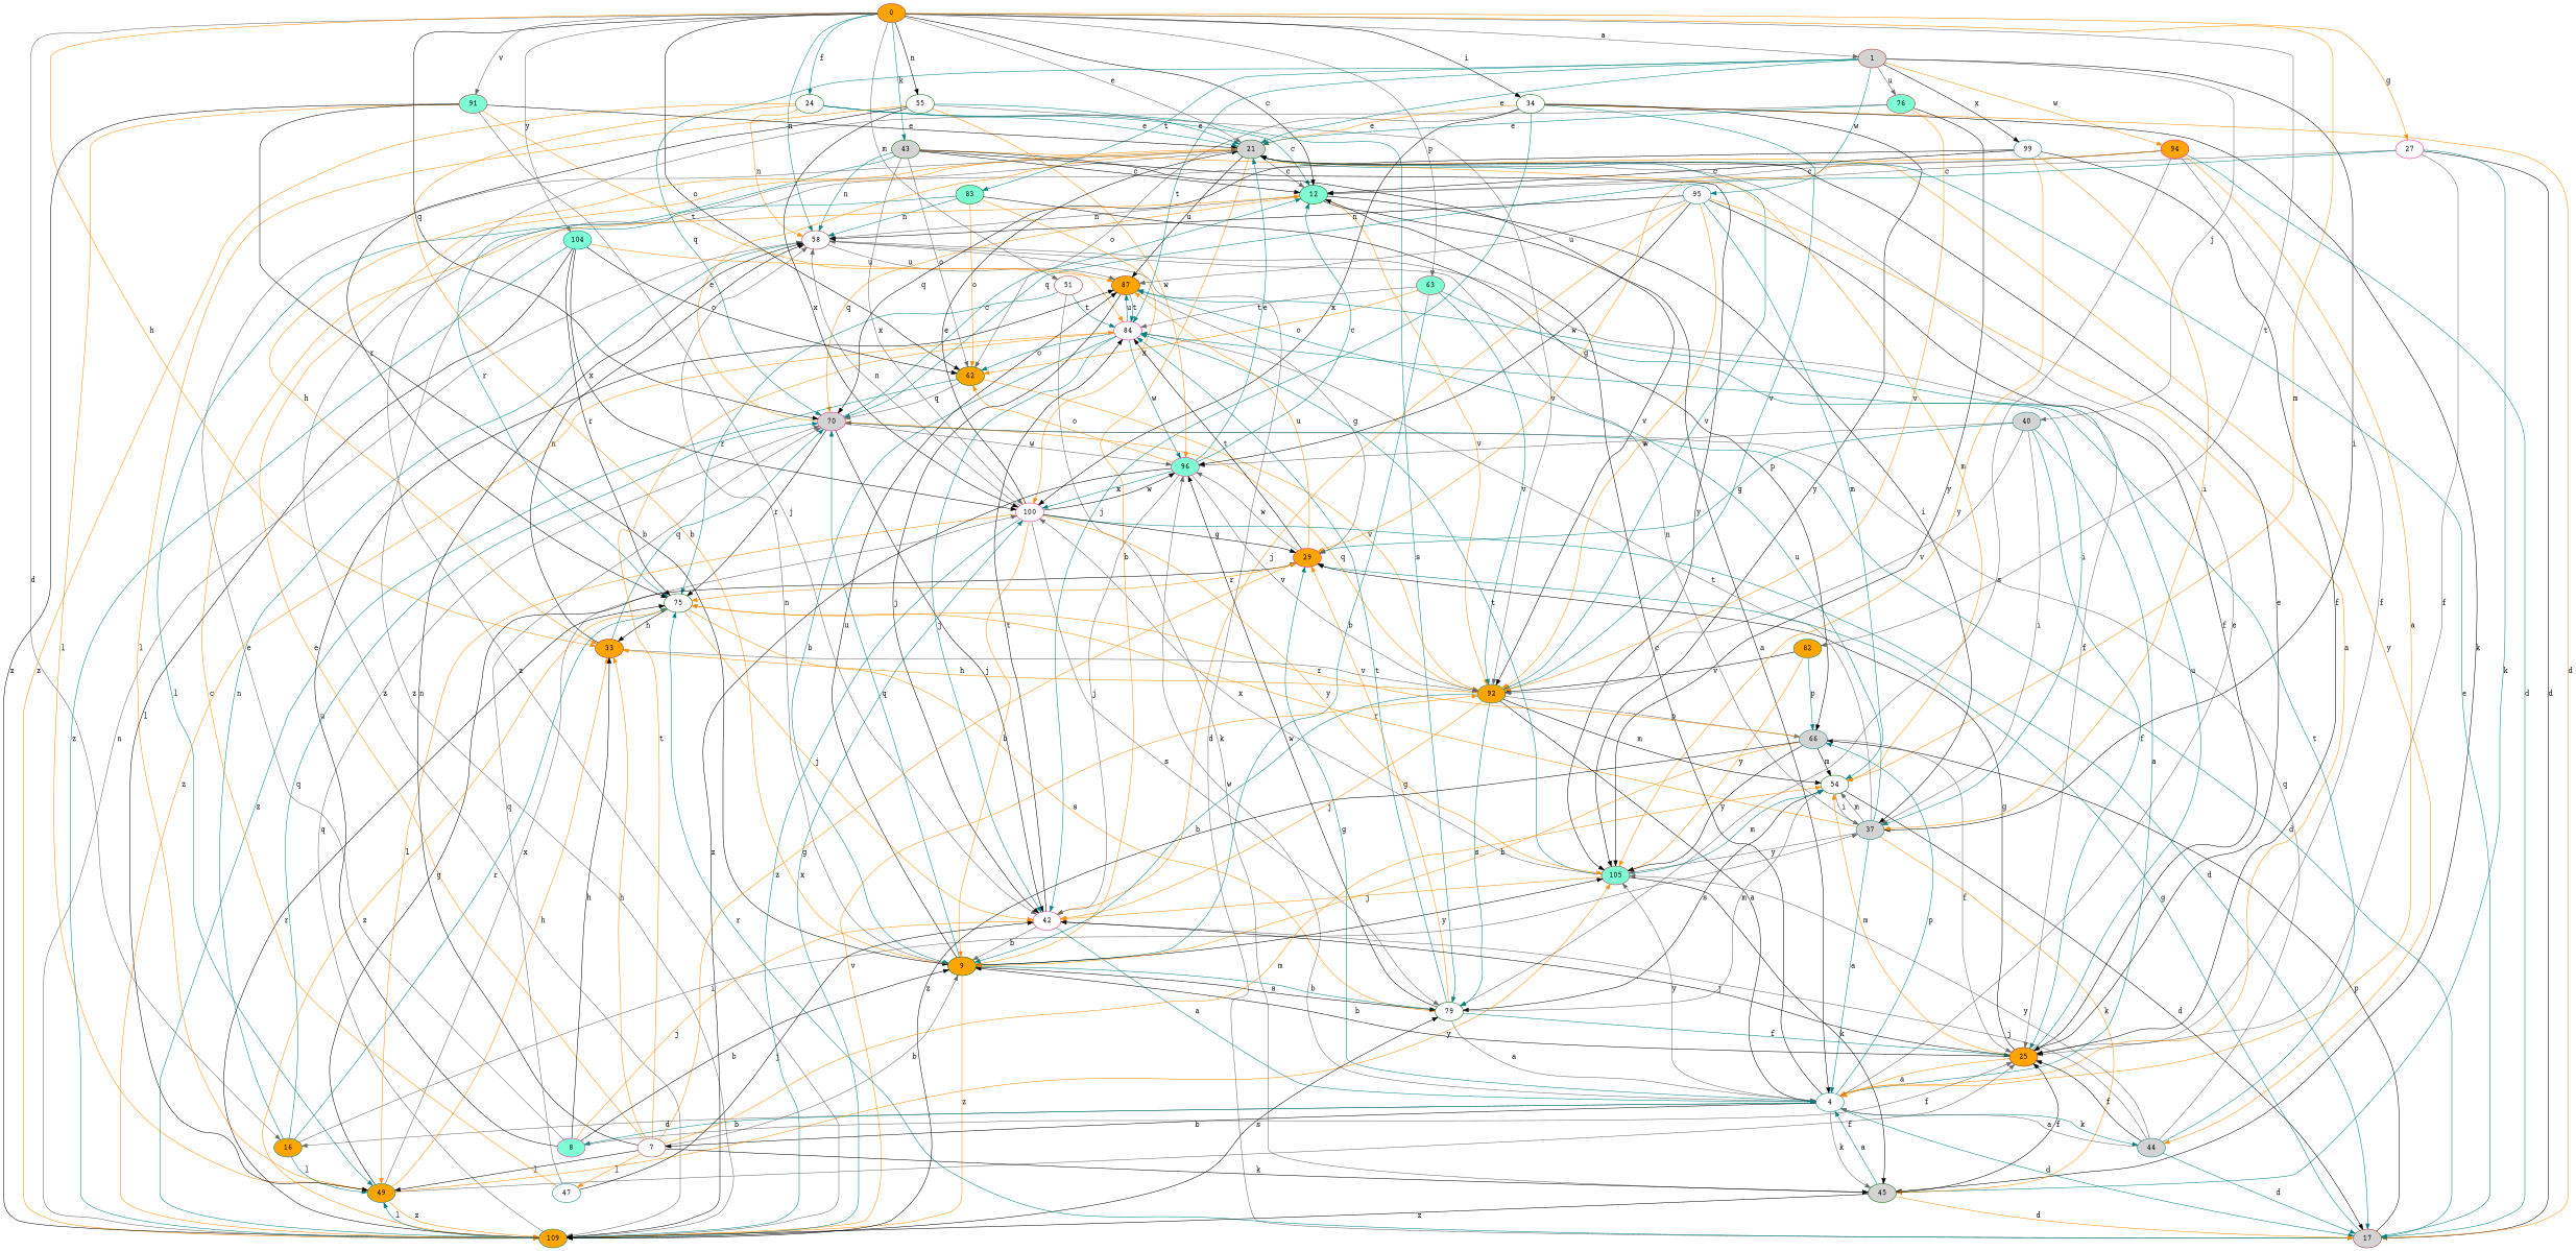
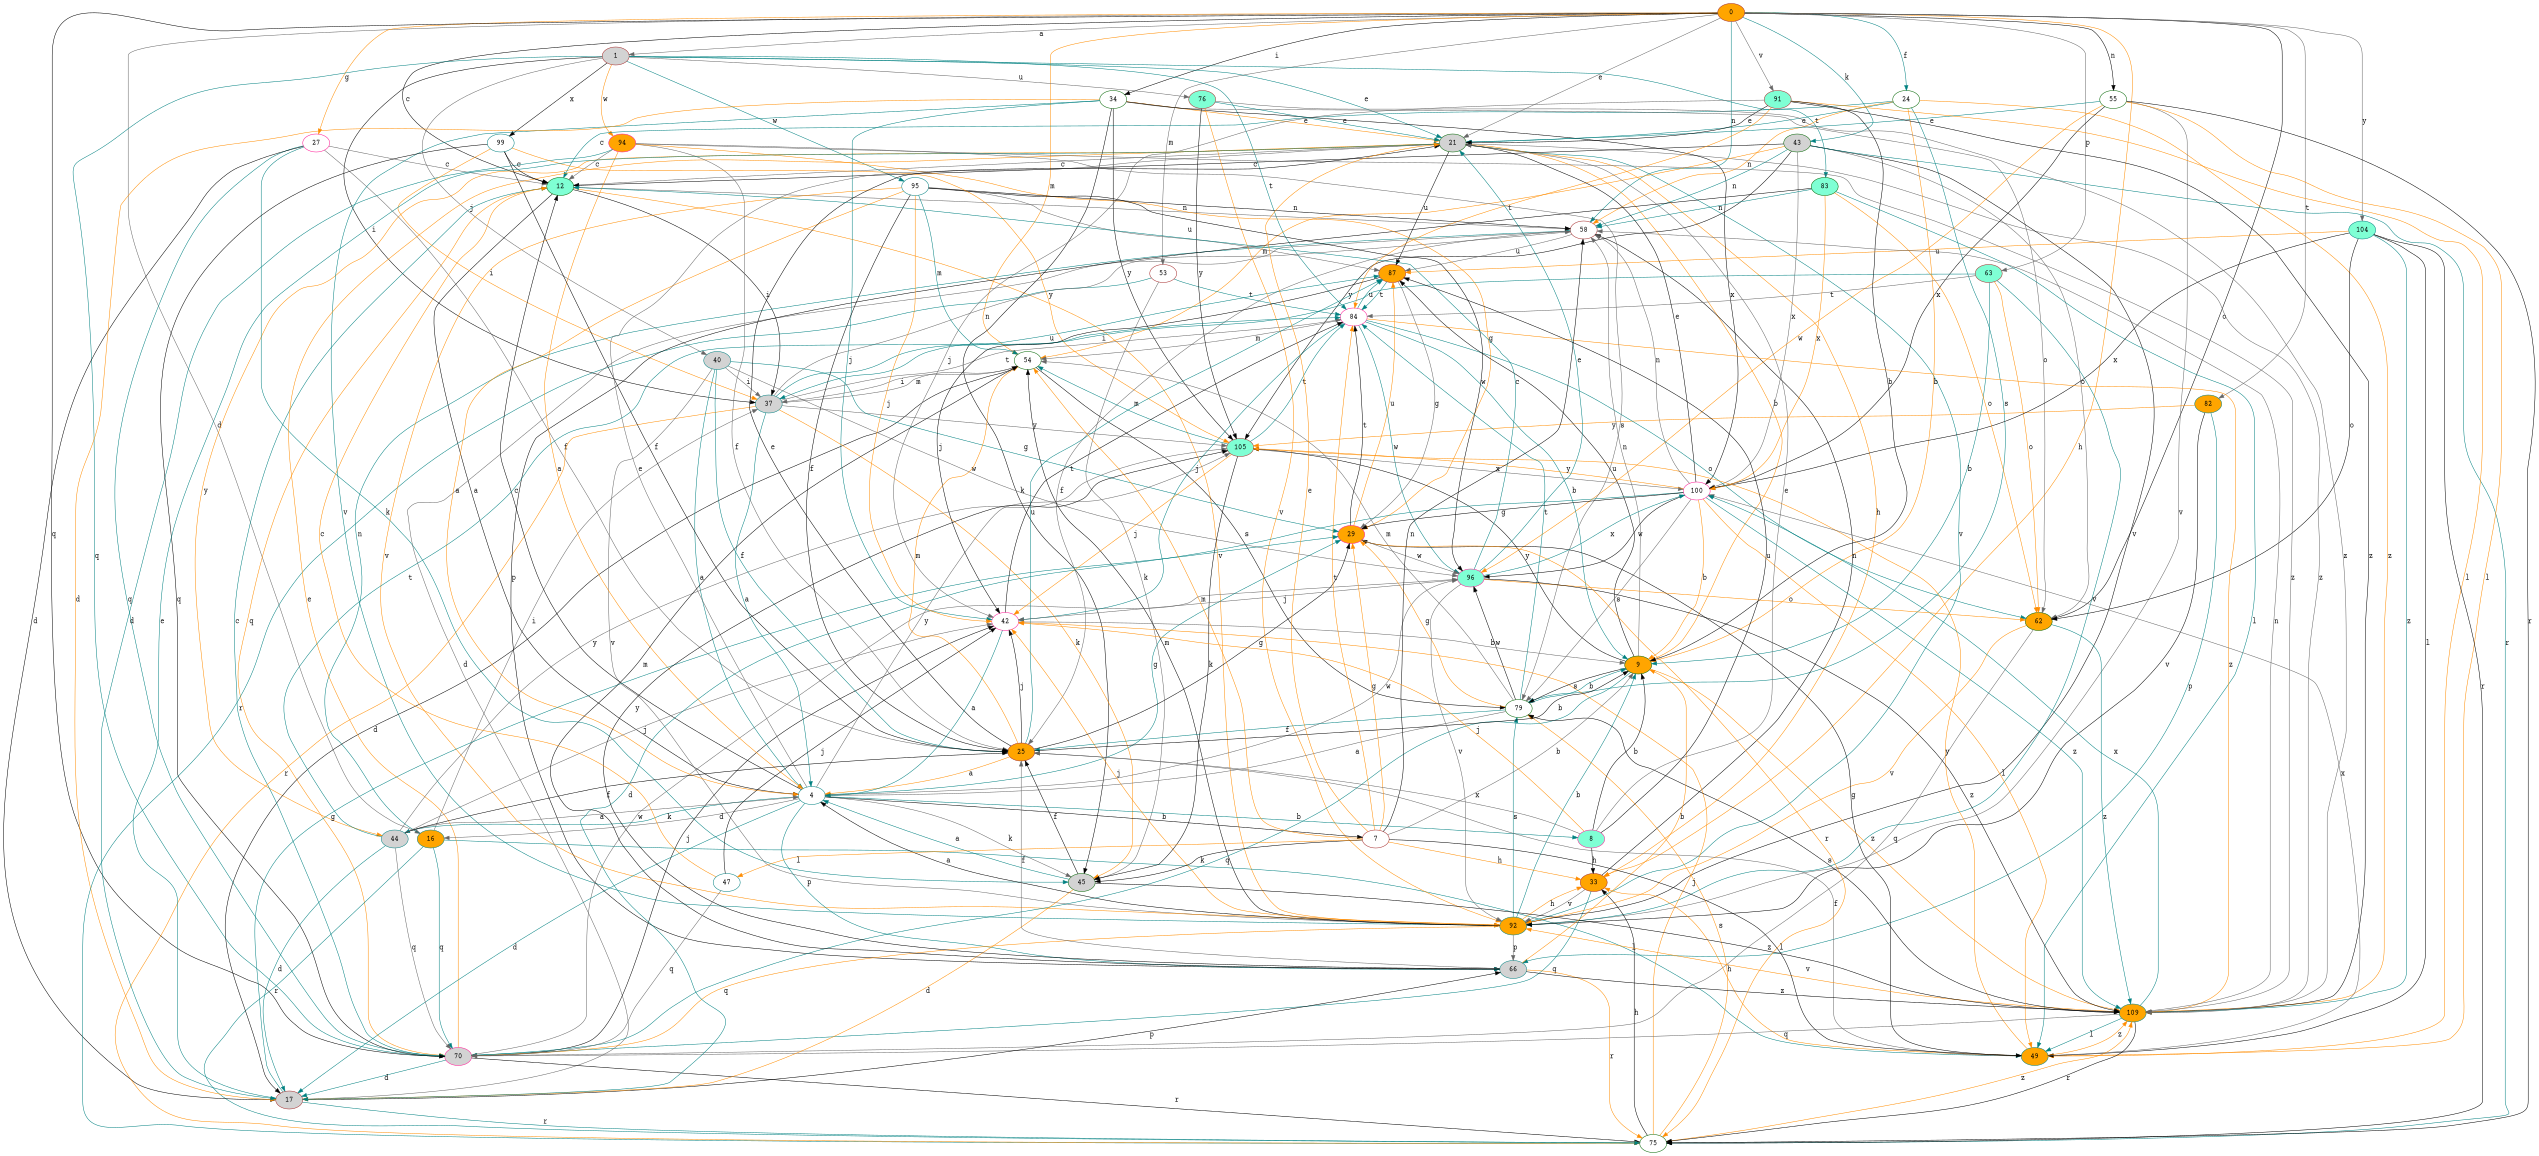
  strict digraph {
    fontname="Courier Prime"
    node [color=teal fillcolor=white fontname="Courier Prime" style=filled]
    edge [color=black fontname="Courier Prime"]
    0 [color=brown fillcolor=orange]
    1 [color=brown fillcolor=lightgrey]
    12 [color=darkgreen fillcolor=aquamarine]
    16 [fillcolor=orange]
    21 [color=darkgreen fillcolor=lightgrey]
    24 [color=darkgreen]
    27 [color=deeppink]
    33 [color=brown fillcolor=orange]
    34 [color=darkgreen]
    43 [color=darkgreen fillcolor=lightgrey]
-   51 [color=brown]
+   51 [color=brown label=53]
    54 [color=darkgreen]
    55 [color=darkgreen]
    58 [color=brown]
    62 [color=darkgreen fillcolor=orange]
    63 [color=brown fillcolor=aquamarine]
    70 [color=deeppink fillcolor=lightgrey]
    82 [fillcolor=orange]
    91 [color=brown fillcolor=aquamarine]
    104 [fillcolor=aquamarine]
    37 [fillcolor=lightgrey]
    40 [fillcolor=lightgrey]
    83 [color=darkgreen fillcolor=aquamarine]
    84 [color=deeppink]
    n25 [color=brown fillcolor=aquamarine label=76]
    94 [color=deeppink fillcolor=orange]
    95
    99
    4
    92 [fillcolor=orange]
    49 [fillcolor=orange]
    75 [color=darkgreen]
    44 [fillcolor=lightgrey]
    9 [color=darkgreen fillcolor=orange]
    87 [color=brown fillcolor=orange]
    109 [fillcolor=orange]
    79 [color=darkgreen]
    17 [color=brown fillcolor=lightgrey]
    45 [color=darkgreen fillcolor=lightgrey]
    25 [color=brown fillcolor=orange]
    105 [color=brown fillcolor=aquamarine]
    42 [color=deeppink]
    100 [color=deeppink]
    96 [color=deeppink fillcolor=aquamarine]
    66 [fillcolor=lightgrey]
    29 [color=deeppink fillcolor=orange]
    7 [color=brown]
    8 [color=deeppink fillcolor=aquamarine]
    47
    0 -> 1 [color=gray40 label=a]
    0 -> 12 [label=c]
    0 -> 16 [color=gray40 label=d]
    0 -> 21 [color=gray40 label=e]
    0 -> 24 [color=teal label=f]
    0 -> 27 [color=darkorange label=g]
    0 -> 33 [color=darkorange label=h]
    0 -> 34 [label=i]
    0 -> 43 [color=teal label=k]
    0 -> 51 [color=gray40 label=m]
    0 -> 54 [color=darkorange label=m]
    0 -> 55 [label=n]
    0 -> 58 [color=teal label=n]
    0 -> 62 [label=o]
    0 -> 63 [color=gray40 label=p]
    0 -> 70 [label=q]
    0 -> 82 [color=gray40 label=t]
    0 -> 91 [color=gray40 label=v]
    0 -> 104 [color=gray40 label=y]
    1 -> 21 [color=teal label=e]
    1 -> 70 [color=teal label=q]
    1 -> 37 [label=i]
    1 -> 40 [color=gray40 label=j]
    1 -> 83 [color=teal label=t]
    1 -> 84 [color=teal label=t]
    1 -> n25 [color=gray40 label=u]
    1 -> 94 [color=darkorange label=w]
    1 -> 95 [color=teal label=w]
    1 -> 99 [label=x]
    12 -> 58 [color=gray40 label=n]
    12 -> 70 [color=darkorange label=q]
    12 -> 37 [label=i]
    12 -> 4 [label=a]
    12 -> 92 [color=darkorange label=v]
    16 -> 58 [color=teal label=n]
    16 -> 70 [color=teal label=q]
    16 -> 37 [color=gray40 label=i]
    16 -> 49 [color=teal label=l]
    16 -> 75 [color=teal label=r]
    21 -> 12 [color=gray40 label=c]
    21 -> 33 [color=darkorange label=h]
    21 -> 92 [color=teal label=v]
    21 -> 44 [color=darkorange label=y]
    21 -> 9 [color=darkorange label=b]
    21 -> 87 [label=u]
    21 -> 109 [color=gray40 label=z]
    24 -> 12 [color=teal label=c]
    24 -> 21 [color=teal label=e]
    24 -> 58 [color=darkorange label=n]
    24 -> 9 [color=darkorange label=b]
    24 -> 109 [color=darkorange label=z]
    24 -> 79 [color=teal label=s]
    27 -> 12 [color=gray40 label=c]
    27 -> 70 [color=teal label=q]
    27 -> 17 [label=d]
    27 -> 45 [color=teal label=k]
    27 -> 25 [color=gray40 label=f]
    33 -> 58 [label=n]
    33 -> 70 [color=teal label=q]
    33 -> 92 [color=gray40 label=v]
    34 -> 21 [color=darkorange label=e]
    34 -> 62 [color=gray40 label=o]
    34 -> 92 [color=teal label=v]
    34 -> 17 [color=darkorange label=d]
    34 -> 45 [label=k]
    34 -> 105 [label=y]
    34 -> 42 [color=teal label=j]
    34 -> 100 [label=x]
    43 -> 12 [label=c]
    43 -> 54 [color=darkorange label=m]
    43 -> 58 [color=teal label=n]
    43 -> 62 [color=gray40 label=o]
    43 -> 92 [label=v]
    43 -> 75 [color=teal label=r]
    43 -> 105 [label=y]
    43 -> 100 [color=gray40 label=x]
    51 -> 84 [color=teal label=t]
    51 -> 75 [color=teal label=r]
    51 -> 45 [color=gray40 label=k]
    54 -> 37 [color=gray40 label=i]
    54 -> 79 [label=s]
    54 -> 17 [label=d]
    55 -> 21 [color=teal label=e]
    55 -> 92 [color=gray40 label=v]
    55 -> 49 [color=darkorange label=l]
    55 -> 75 [label=r]
    55 -> 100 [label=x]
    55 -> 96 [color=darkorange label=w]
    58 -> 87 [color=gray40 label=u]
    58 -> 17 [color=gray40 label=d]
    58 -> 25 [color=gray40 label=f]
    62 -> 70 [color=gray40 label=q]
    62 -> 92 [color=darkorange label=v]
    62 -> 109 [color=teal label=z]
    63 -> 62 [color=darkorange label=o]
    63 -> 37 [color=teal label=i]
    63 -> 84 [color=gray40 label=t]
    63 -> 92 [color=teal label=v]
    63 -> 9 [color=teal label=b]
    70 -> 12 [color=teal label=c]
    70 -> 21 [color=darkorange label=e]
    70 -> 75 [label=r]
    70 -> 17 [color=teal label=d]
    70 -> 42 [label=j]
    70 -> 96 [color=gray40 label=w]
    82 -> 92 [label=v]
    82 -> 105 [color=darkorange label=y]
    82 -> 66 [color=teal label=p]
    91 -> 21 [label=e]
    91 -> 84 [color=darkorange label=t]
    91 -> 49 [color=darkorange label=l]
    91 -> 9 [label=b]
    91 -> 109 [label=z]
    91 -> 42 [color=gray40 label=j]
    104 -> 62 [label=o]
    104 -> 49 [label=l]
    104 -> 75 [label=r]
    104 -> 87 [color=darkorange label=u]
    104 -> 109 [color=teal label=z]
    104 -> 100 [label=x]
    37 -> 54 [color=gray40 label=m]
    37 -> 58 [color=gray40 label=n]
    37 -> 84 [color=gray40 label=t]
    37 -> 4 [color=teal label=a]
    37 -> 75 [color=darkorange label=r]
    37 -> 87 [color=teal label=u]
    37 -> 45 [color=darkorange label=k]
    37 -> 105 [color=gray40 label=y]
    40 -> 37 [color=gray40 label=i]
    40 -> 4 [color=teal label=a]
    40 -> 92 [color=gray40 label=v]
    40 -> 25 [color=teal label=f]
    40 -> 96 [color=gray40 label=w]
    40 -> 29 [color=teal label=g]
    83 -> 58 [color=teal label=n]
    83 -> 62 [color=darkorange label=o]
    83 -> 49 [color=teal label=l]
    83 -> 100 [color=darkorange label=x]
    83 -> 66 [label=p]
+   84 -> 54 [color=gray40 label=m]
    84 -> 62 [color=teal label=o]
    84 -> 9 [color=teal label=b]
    84 -> 87 [color=teal label=u]
    84 -> 109 [color=darkorange label=z]
    84 -> 42 [color=teal label=j]
    84 -> 96 [color=teal label=w]
    n25 -> 21 [color=teal label=e]
    n25 -> 92 [color=darkorange label=v]
    n25 -> 109 [color=gray40 label=z]
    n25 -> 105 [label=y]
    94 -> 12 [color=gray40 label=c]
    94 -> 4 [color=darkorange label=a]
    94 -> 109 [color=gray40 label=z]
    94 -> 79 [color=gray40 label=s]
    94 -> 17 [color=teal label=d]
    94 -> 25 [color=gray40 label=f]
    94 -> 29 [color=darkorange label=g]
    95 -> 54 [color=teal label=m]
    95 -> 58 [label=n]
    95 -> 4 [color=darkorange label=a]
    95 -> 92 [color=darkorange label=v]
    95 -> 87 [color=gray40 label=u]
    95 -> 25 [label=f]
    95 -> 42 [color=darkorange label=j]
    95 -> 96 [label=w]
    99 -> 12 [label=c]
    99 -> 70 [label=q]
    99 -> 37 [color=darkorange label=i]
    99 -> 25 [label=f]
    99 -> 105 [color=darkorange label=y]
    4 -> 12 [label=c]
    4 -> 16 [color=gray40 label=d]
    4 -> 21 [color=gray40 label=e]
    4 -> 44 [color=teal label=k]
    4 -> 17 [color=teal label=d]
    4 -> 45 [color=gray40 label=k]
    4 -> 105 [color=gray40 label=y]
    4 -> 96 [color=gray40 label=w]
    4 -> 66 [color=teal label=p]
    4 -> 29 [color=teal label=g]
    4 -> 7 [label=b]
    4 -> 8 [color=teal label=b]
    92 -> 33 [color=darkorange label=h]
    92 -> 54 [label=m]
    92 -> 70 [color=darkorange label=q]
    92 -> 4 [label=a]
    92 -> 9 [color=teal label=b]
    92 -> 79 [color=teal label=s]
    92 -> 42 [color=darkorange label=j]
    92 -> 66 [color=gray40 label=p]
    49 -> 33 [color=darkorange label=h]
    49 -> 109 [color=darkorange label=z]
    49 -> 25 [color=gray40 label=f]
    49 -> 105 [color=darkorange label=y]
    49 -> 100 [color=gray40 label=x]
    49 -> 29 [label=g]
    75 -> 33 [label=h]
    75 -> 109 [color=darkorange label=z]
    75 -> 79 [color=darkorange label=s]
    75 -> 42 [color=darkorange label=j]
    44 -> 70 [color=gray40 label=q]
    44 -> 84 [color=teal label=t]
    44 -> 4 [color=gray40 label=a]
    44 -> 17 [color=teal label=d]
    44 -> 25 [label=f]
    44 -> 105 [color=gray40 label=y]
    44 -> 42 [color=gray40 label=j]
    9 -> 58 [color=gray40 label=n]
    9 -> 70 [color=teal label=q]
    9 -> 87 [label=u]
    9 -> 109 [color=darkorange label=z]
    9 -> 79 [label=s]
    9 -> 105 [label=y]
    87 -> 84 [color=teal label=t]
    87 -> 42 [label=j]
    87 -> 29 [color=gray40 label=g]
    109 -> 58 [color=gray40 label=n]
    109 -> 70 [color=gray40 label=q]
    109 -> 92 [color=darkorange label=v]
    109 -> 49 [color=teal label=l]
    109 -> 75 [label=r]
    109 -> 79 [label=s]
    109 -> 100 [color=teal label=x]
    79 -> 54 [color=gray40 label=m]
    79 -> 84 [color=teal label=t]
    79 -> 4 [color=gray40 label=a]
    79 -> 9 [color=teal label=b]
    79 -> 25 [color=teal label=f]
    79 -> 96 [label=w]
    79 -> 29 [color=darkorange label=g]
    17 -> 21 [color=teal label=e]
    17 -> 75 [color=teal label=r]
    17 -> 66 [label=p]
    17 -> 29 [color=teal label=g]
    45 -> 4 [color=teal label=a]
    45 -> 109 [label=z]
    45 -> 17 [color=darkorange label=d]
    45 -> 25 [label=f]
    25 -> 21 [label=e]
    25 -> 54 [color=darkorange label=m]
    25 -> 4 [color=darkorange label=a]
    25 -> 9 [label=b]
    25 -> 87 [color=teal label=u]
    25 -> 42 [label=j]
    25 -> 29 [label=g]
    105 -> 54 [color=teal label=m]
    105 -> 84 [color=teal label=t]
    105 -> 45 [label=k]
    105 -> 42 [color=darkorange label=j]
    105 -> 100 [color=gray40 label=x]
    42 -> 84 [label=t]
    42 -> 4 [color=teal label=a]
    42 -> 9 [color=gray40 label=b]
    100 -> 21 [label=e]
    100 -> 58 [color=gray40 label=n]
    100 -> 49 [color=darkorange label=l]
    100 -> 9 [color=darkorange label=b]
    100 -> 109 [color=teal label=z]
    100 -> 79 [color=gray40 label=s]
    100 -> 17 [color=teal label=d]
    100 -> 105 [color=darkorange label=y]
    100 -> 96 [label=w]
    100 -> 29 [label=g]
    96 -> 12 [color=teal label=c]
    96 -> 21 [color=teal label=e]
    96 -> 62 [color=darkorange label=o]
    96 -> 92 [color=gray40 label=v]
    96 -> 109 [label=z]
    96 -> 42 [color=gray40 label=j]
    96 -> 100 [color=teal label=x]
    66 -> 54 [label=m]
    66 -> 75 [color=darkorange label=r]
    66 -> 9 [color=darkorange label=b]
    66 -> 109 [label=z]
    66 -> 25 [color=gray40 label=f]
    66 -> 105 [label=y]
    29 -> 84 [label=t]
    29 -> 75 [color=darkorange label=r]
    29 -> 87 [color=darkorange label=u]
    29 -> 96 [color=gray40 label=w]
    7 -> 21 [color=darkorange label=e]
    7 -> 33 [color=darkorange label=h]
    7 -> 54 [color=darkorange label=m]
    7 -> 58 [label=n]
    7 -> 84 [color=darkorange label=t]
    7 -> 49 [label=l]
    7 -> 9 [color=gray40 label=b]
    7 -> 45 [label=k]
    7 -> 29 [color=darkorange label=g]
    7 -> 47 [color=darkorange label=l]
    8 -> 21 [color=gray40 label=e]
    8 -> 33 [label=h]
    8 -> 9 [label=b]
    8 -> 87 [label=u]
-   8 -> 25 [color=gray40 label=f]
+   8 -> 25 [color=gray40 label=x]
    8 -> 42 [color=darkorange label=j]
    47 -> 12 [color=darkorange label=c]
    47 -> 70 [color=gray40 label=q]
    47 -> 42 [label=j]
  }
